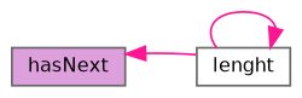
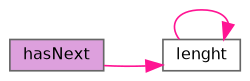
  digraph {
    rankdir=LR
    node [fontname=Helvetica fontsize=10 shape=box style=filled]
    edge [color=deeppink fontname=Helvetica fontsize=10 labelfontname=Helvetica labelfontsize=10 style=solid]
    n1 [color=gray40 fillcolor=plum fontcolor=black height=0.2 label=hasNext width=0.4]
    n2 [color=grey40 fillcolor=white height=0.2 label=lenght width=0.4]
-   n2 -> n1
+   n1 -> n2
    n2 -> n2
  }
